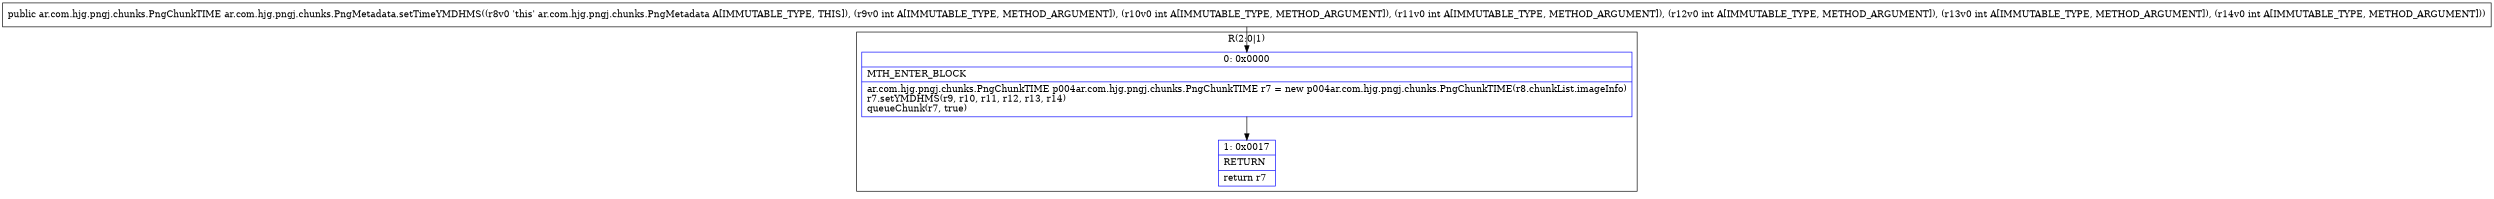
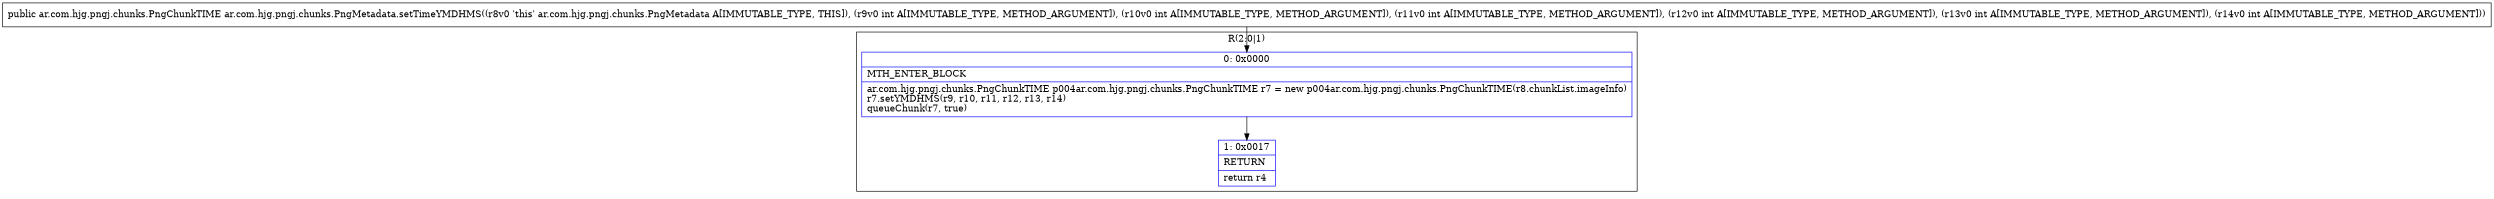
  digraph {
    node [color=blue shape=record]
    n1 [label="{0\:\ 0x0000|MTH_ENTER_BLOCK\l|ar.com.hjg.pngj.chunks.PngChunkTIME p004ar.com.hjg.pngj.chunks.PngChunkTIME r7 = new p004ar.com.hjg.pngj.chunks.PngChunkTIME(r8.chunkList.imageInfo)\lr7.setYMDHMS(r9, r10, r11, r12, r13, r14)\lqueueChunk(r7, true)\l}"]
-   n2 [label="{1\:\ 0x0017|RETURN\l|return r7\l}"]
+   n2 [label="{1\:\ 0x0017|RETURN\l|return r4\l}"]
    n3 [label="{public ar.com.hjg.pngj.chunks.PngChunkTIME ar.com.hjg.pngj.chunks.PngMetadata.setTimeYMDHMS((r8v0 'this' ar.com.hjg.pngj.chunks.PngMetadata A[IMMUTABLE_TYPE, THIS]), (r9v0 int A[IMMUTABLE_TYPE, METHOD_ARGUMENT]), (r10v0 int A[IMMUTABLE_TYPE, METHOD_ARGUMENT]), (r11v0 int A[IMMUTABLE_TYPE, METHOD_ARGUMENT]), (r12v0 int A[IMMUTABLE_TYPE, METHOD_ARGUMENT]), (r13v0 int A[IMMUTABLE_TYPE, METHOD_ARGUMENT]), (r14v0 int A[IMMUTABLE_TYPE, METHOD_ARGUMENT])) }" color=""]
    subgraph cluster_1 {
      label="R(2:0|1)"
      n1
      n2
    }
    n1 -> n2
    n3 -> n1
  }
